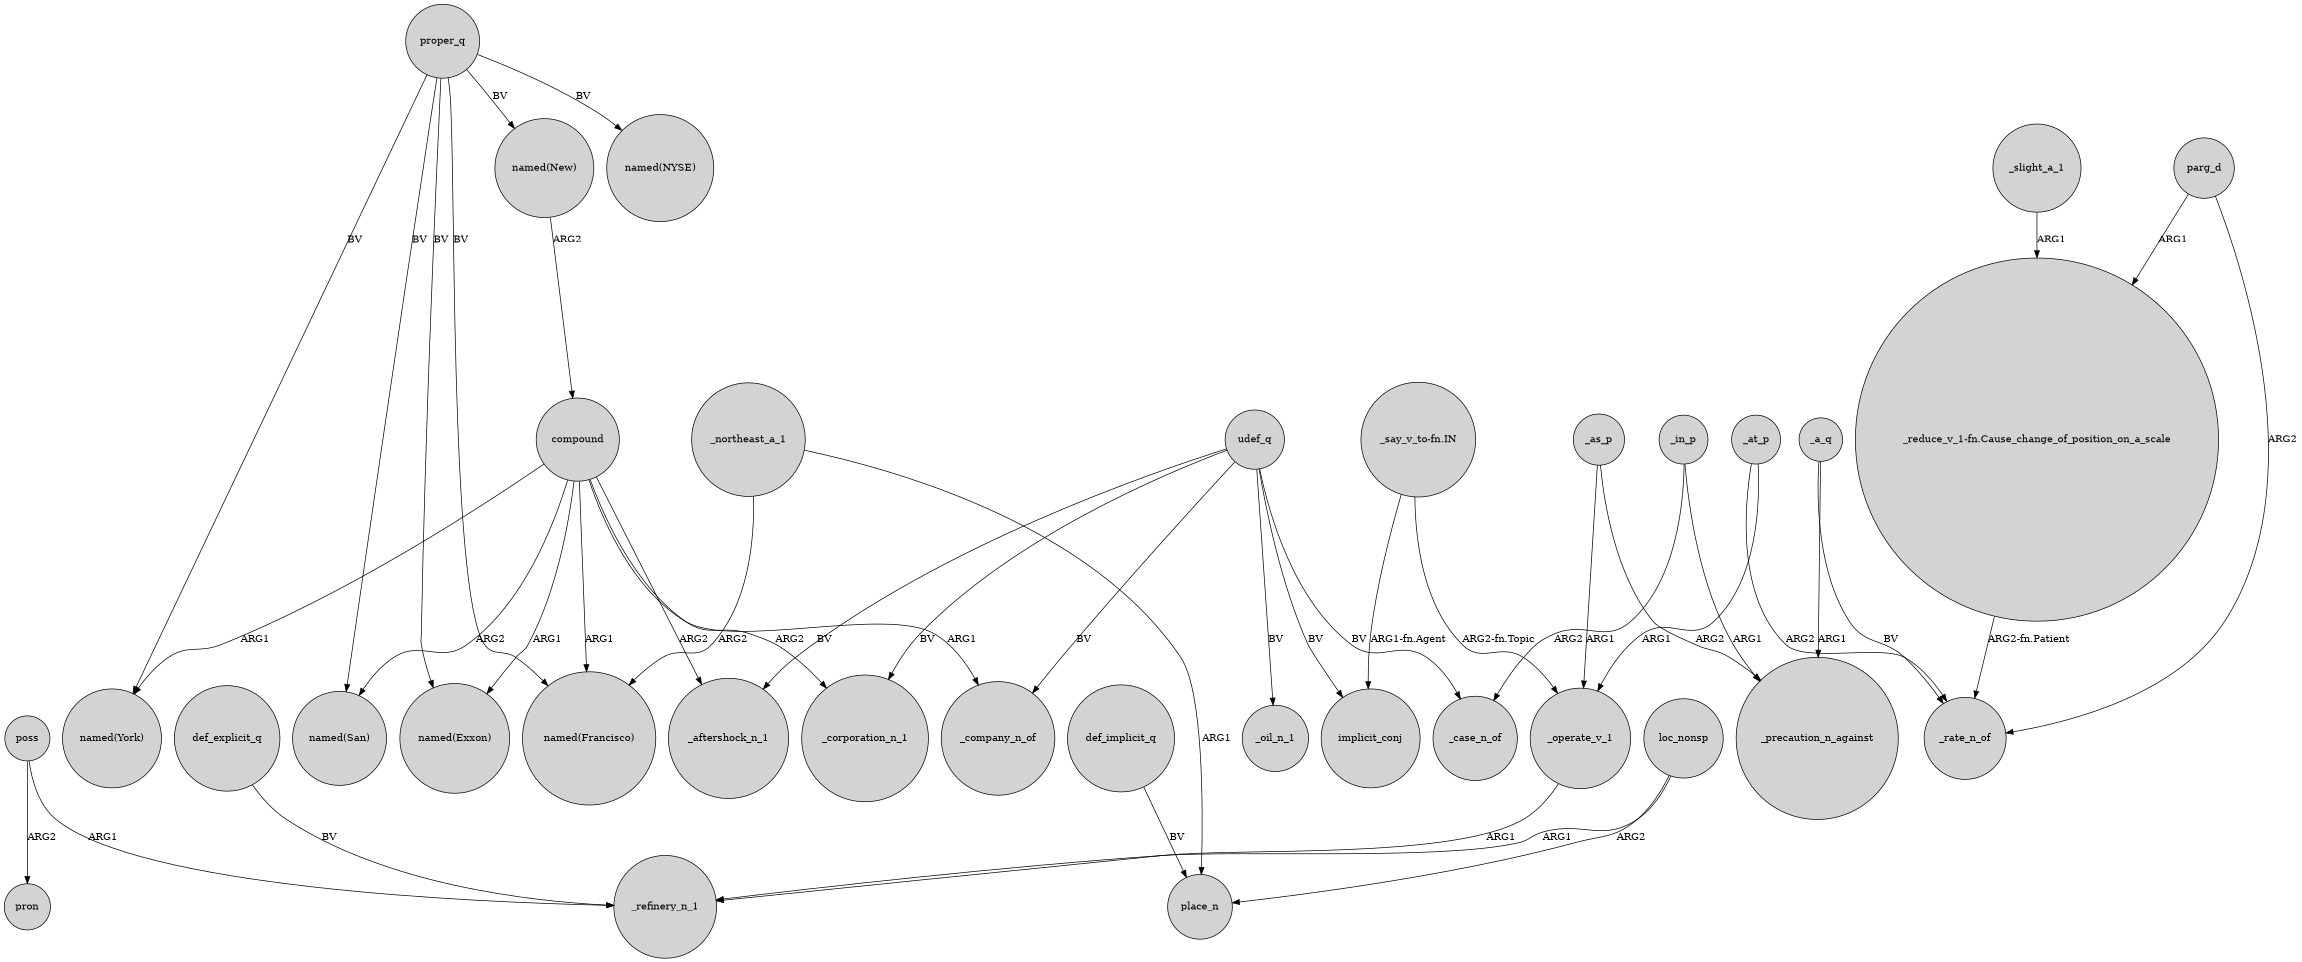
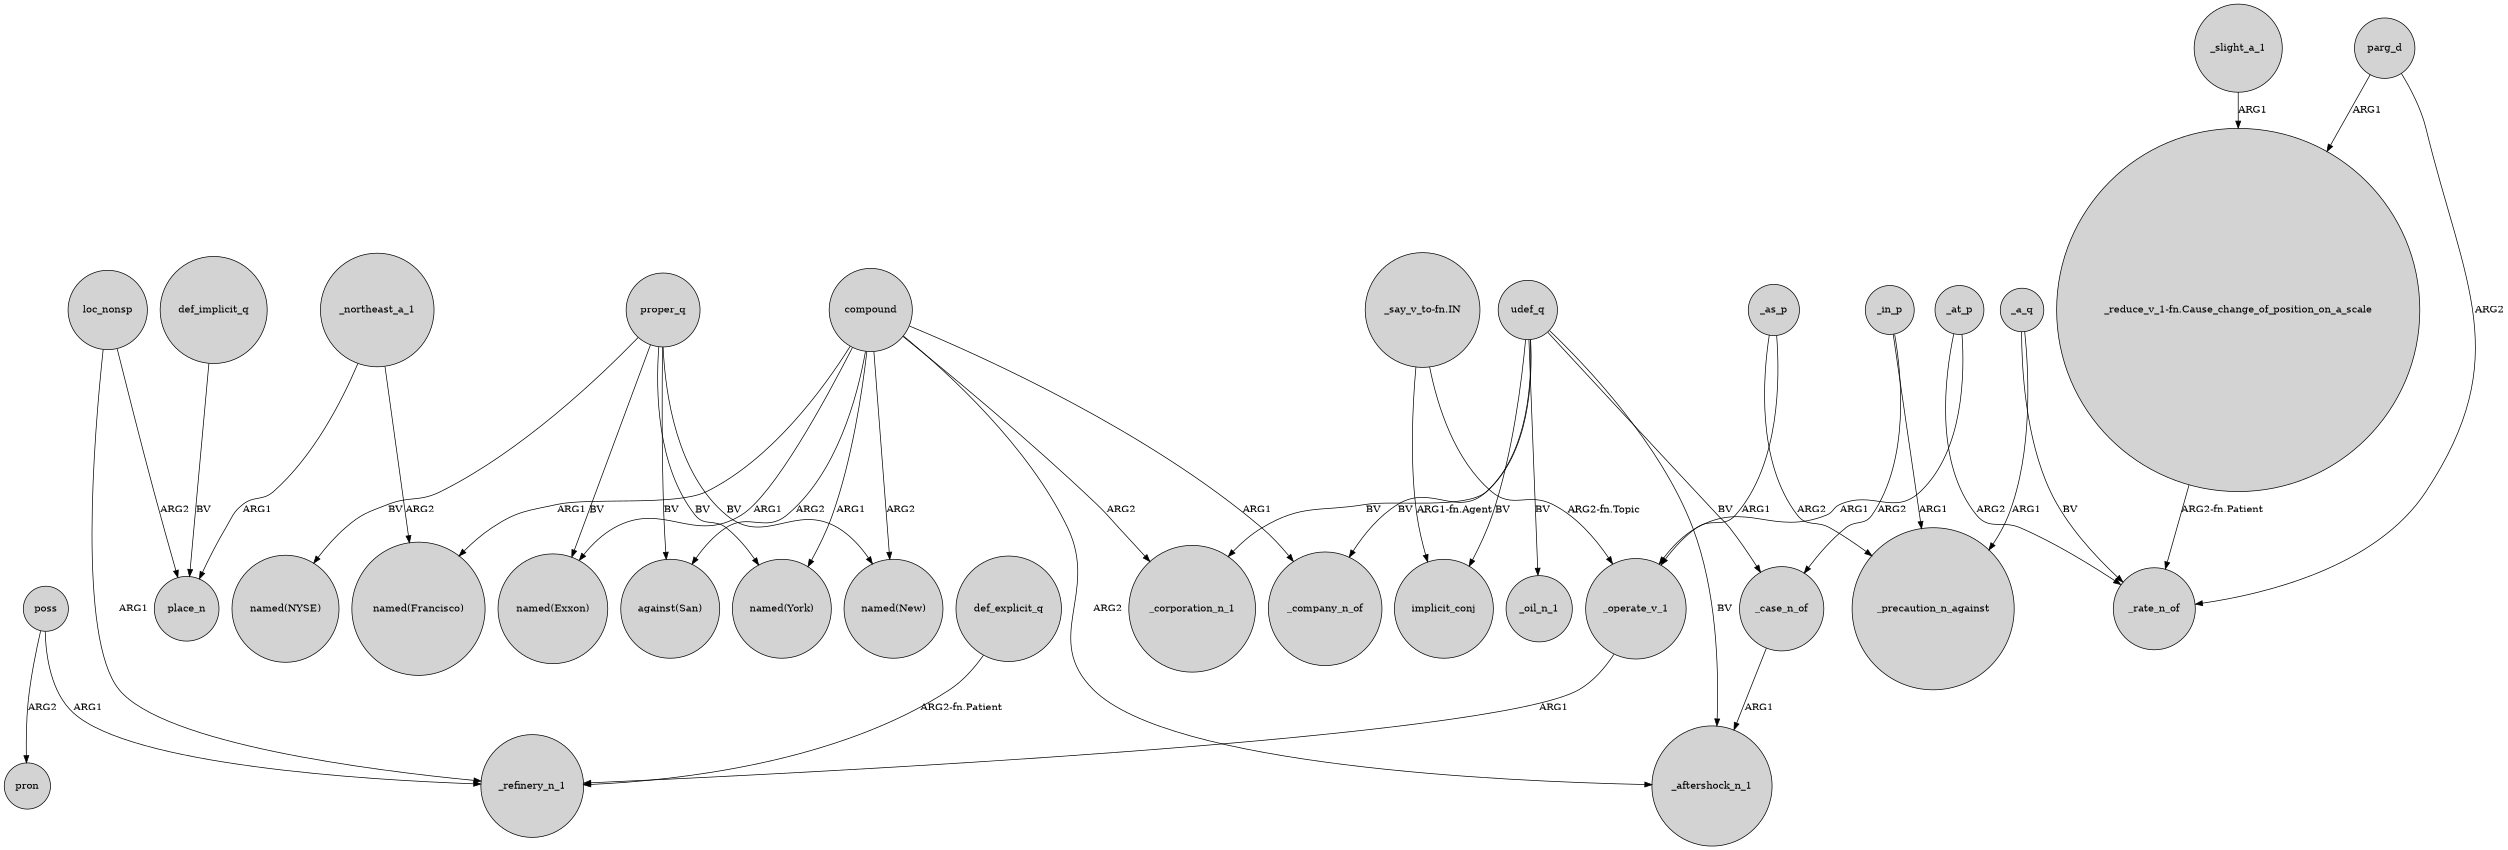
  digraph {
    fontname="DejaVu Serif"
    node [fontname="DejaVu Serif" shape=circle style=filled]
    edge [fontname="DejaVu Serif"]
    _operate_v_1
    _refinery_n_1
    compound
    "named(New)"
    "named(Francisco)"
-   "named(San)"
+   "named(San)" [label="against(San)"]
    "named(Exxon)"
    _corporation_n_1
    _company_n_of
    "named(York)"
    _aftershock_n_1
    _case_n_of
    poss
    pron
    _northeast_a_1
    place_n
    proper_q
    "named(NYSE)"
    _at_p
    _rate_n_of
    _in_p
    _precaution_n_against
    loc_nonsp
    def_implicit_q
    "_reduce_v_1-fn.Cause_change_of_position_on_a_scale"
    _a_q
    udef_q
    _oil_n_1
    implicit_conj
    "_say_v_to-fn.IN"
    _as_p
    def_explicit_q
    _slight_a_1
    parg_d
    _operate_v_1 -> _refinery_n_1 [label=ARG1]
-   "named(New)" -> compound [label=ARG2]
+   compound -> "named(New)" [label=ARG2]
    compound -> "named(Francisco)" [label=ARG1]
    compound -> "named(San)" [label=ARG2]
    compound -> "named(Exxon)" [label=ARG1]
    compound -> _corporation_n_1 [label=ARG2]
    compound -> _company_n_of [label=ARG1]
    compound -> "named(York)" [label=ARG1]
    compound -> _aftershock_n_1 [label=ARG2]
+   _case_n_of -> _aftershock_n_1 [label=ARG1]
    poss -> _refinery_n_1 [label=ARG1]
    poss -> pron [label=ARG2]
    _northeast_a_1 -> "named(Francisco)" [label=ARG2]
    _northeast_a_1 -> place_n [label=ARG1]
    proper_q -> "named(New)" [label=BV]
-   proper_q -> "named(Francisco)" [label=BV]
    proper_q -> "named(San)" [label=BV]
    proper_q -> "named(Exxon)" [label=BV]
    proper_q -> "named(York)" [label=BV]
    proper_q -> "named(NYSE)" [label=BV]
    _at_p -> _operate_v_1 [label=ARG1]
    _at_p -> _rate_n_of [label=ARG2]
    _in_p -> _case_n_of [label=ARG2]
    _in_p -> _precaution_n_against [label=ARG1]
    loc_nonsp -> _refinery_n_1 [label=ARG1]
    loc_nonsp -> place_n [label=ARG2]
    def_implicit_q -> place_n [label=BV]
    "_reduce_v_1-fn.Cause_change_of_position_on_a_scale" -> _rate_n_of [label="ARG2-fn.Patient"]
    _a_q -> _rate_n_of [label=BV]
    _a_q -> _precaution_n_against [label=ARG1]
    udef_q -> _corporation_n_1 [label=BV]
    udef_q -> _company_n_of [label=BV]
    udef_q -> _aftershock_n_1 [label=BV]
    udef_q -> _case_n_of [label=BV]
    udef_q -> _oil_n_1 [label=BV]
    udef_q -> implicit_conj [label=BV]
    "_say_v_to-fn.IN" -> _operate_v_1 [label="ARG2-fn.Topic"]
    "_say_v_to-fn.IN" -> implicit_conj [label="ARG1-fn.Agent"]
    _as_p -> _operate_v_1 [label=ARG1]
    _as_p -> _precaution_n_against [label=ARG2]
-   def_explicit_q -> _refinery_n_1 [label=BV]
+   def_explicit_q -> _refinery_n_1 [label="ARG2-fn.Patient"]
    _slight_a_1 -> "_reduce_v_1-fn.Cause_change_of_position_on_a_scale" [label=ARG1]
    parg_d -> _rate_n_of [label=ARG2]
    parg_d -> "_reduce_v_1-fn.Cause_change_of_position_on_a_scale" [label=ARG1]
  }
